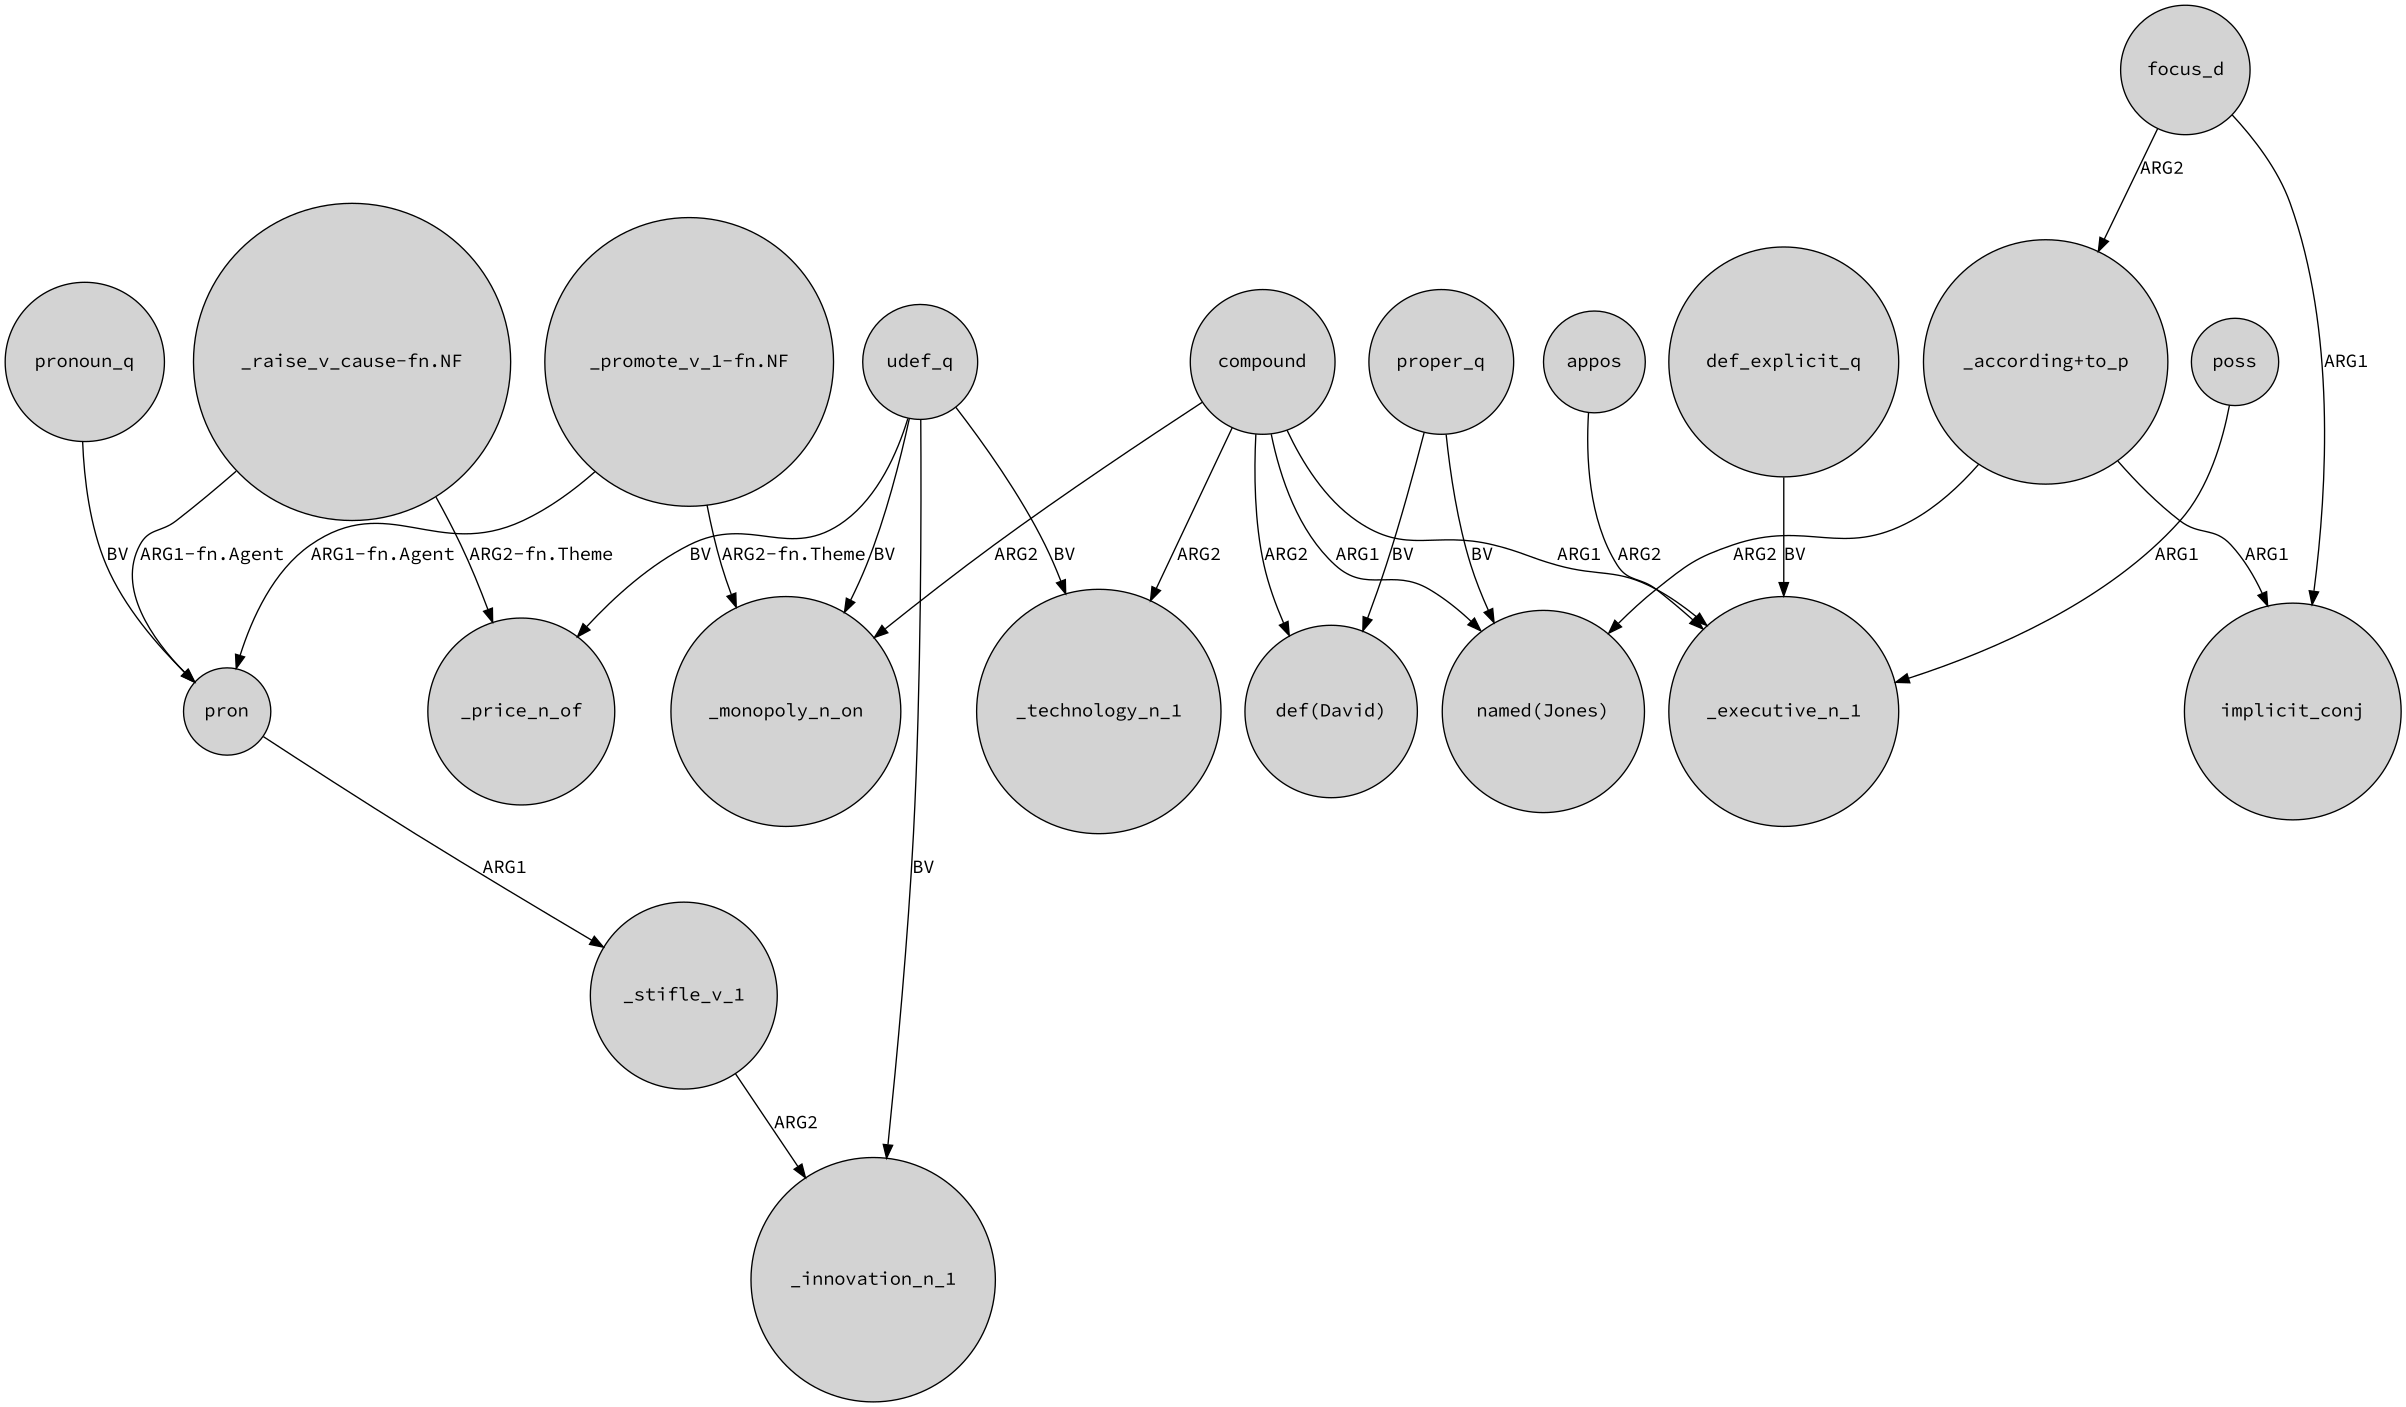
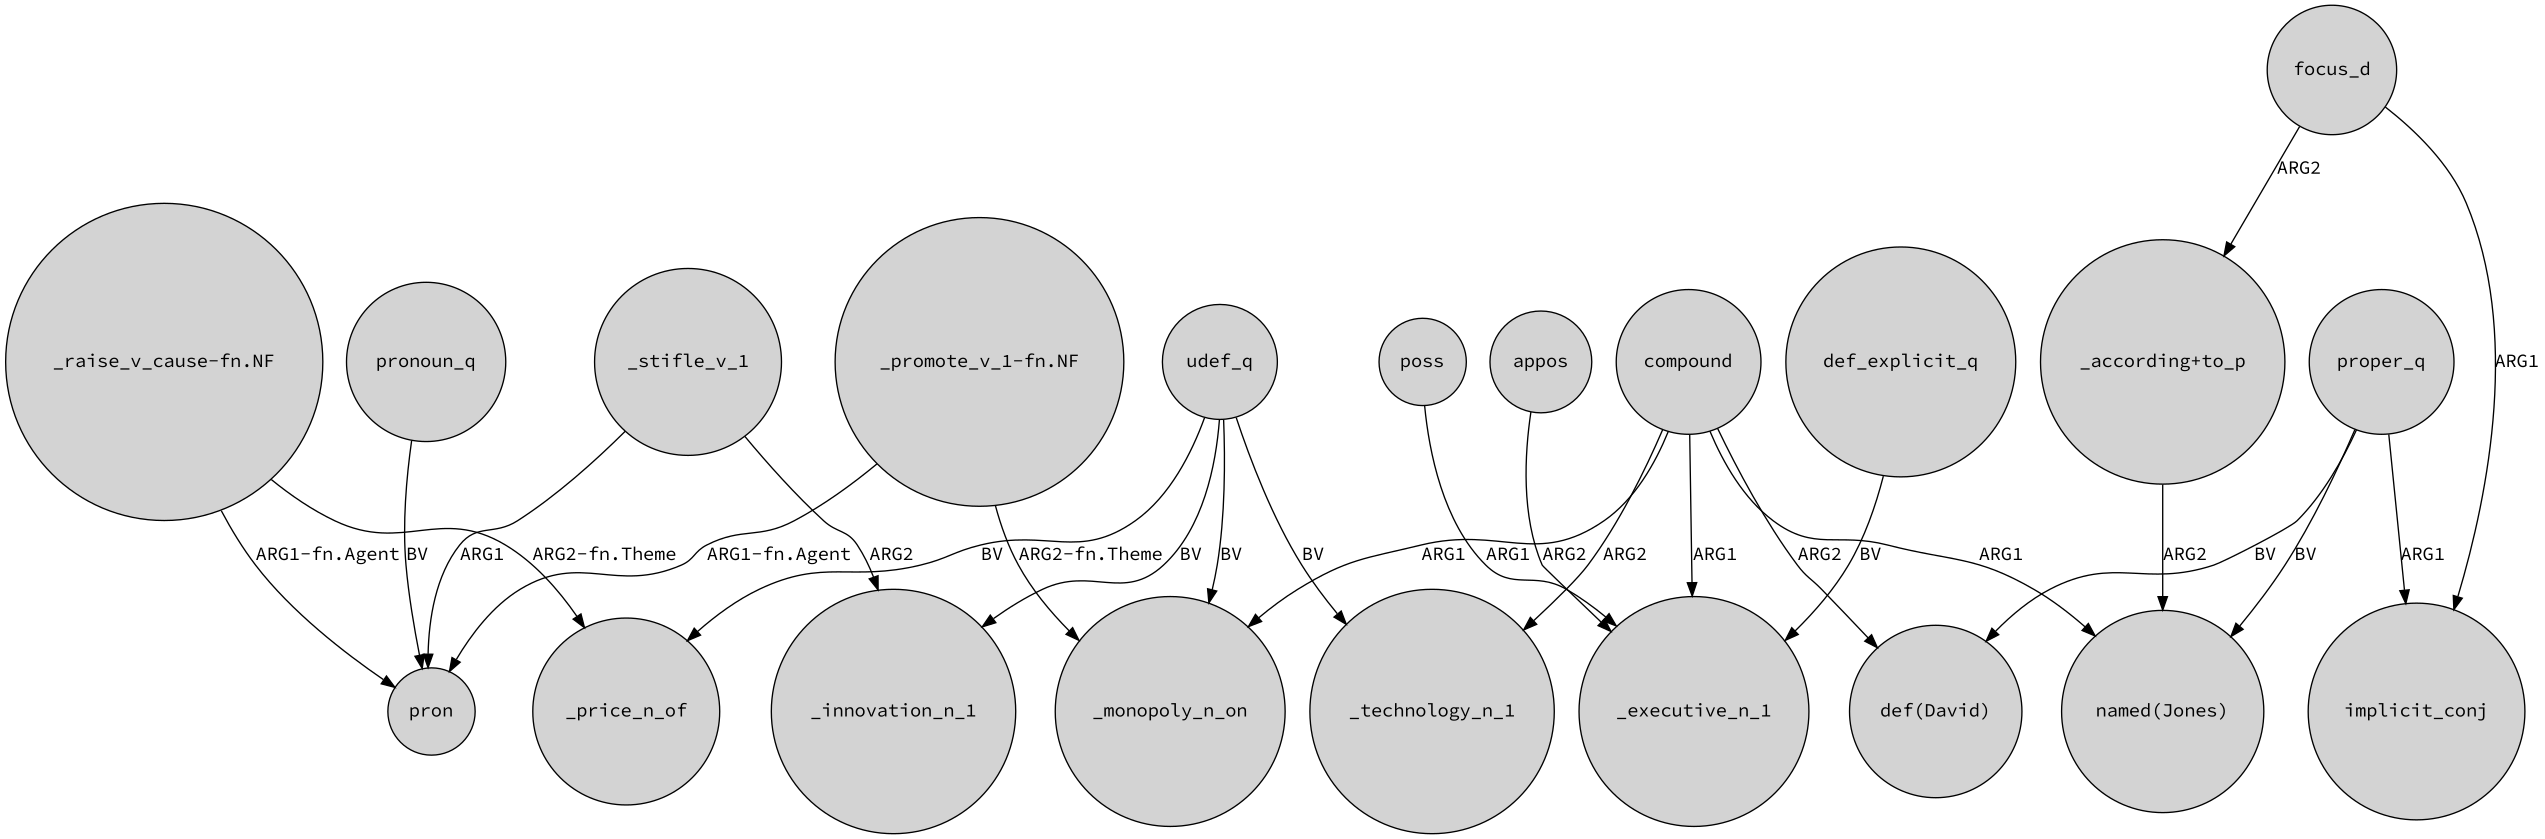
  digraph {
    fontname="Source Code Pro"
    node [fontname="Source Code Pro" shape=circle style=filled]
    edge [fontname="Source Code Pro"]
    udef_q
    _price_n_of
    _monopoly_n_on
    _innovation_n_1
    _technology_n_1
    poss
    _executive_n_1
    appos
    compound
    "named(Jones)"
    n11 [label="def(David)"]
    _stifle_v_1
    pron
    proper_q
    def_explicit_q
    pronoun_q
    "_raise_v_cause-fn.NF"
    "_according+to_p"
    implicit_conj
    "_promote_v_1-fn.NF"
    focus_d
    udef_q -> _price_n_of [label=BV]
    udef_q -> _monopoly_n_on [label=BV]
    udef_q -> _innovation_n_1 [label=BV]
    udef_q -> _technology_n_1 [label=BV]
    poss -> _executive_n_1 [label=ARG1]
    appos -> _executive_n_1 [label=ARG2]
-   compound -> _monopoly_n_on [label=ARG2]
+   compound -> _monopoly_n_on [label=ARG1]
    compound -> _technology_n_1 [label=ARG2]
    compound -> _executive_n_1 [label=ARG1]
    compound -> "named(Jones)" [label=ARG1]
    compound -> n11 [label=ARG2]
    _stifle_v_1 -> _innovation_n_1 [label=ARG2]
-   pron -> _stifle_v_1 [label=ARG1]
+   _stifle_v_1 -> pron [label=ARG1]
    proper_q -> "named(Jones)" [label=BV]
    proper_q -> n11 [label=BV]
    def_explicit_q -> _executive_n_1 [label=BV]
    pronoun_q -> pron [label=BV]
    "_raise_v_cause-fn.NF" -> _price_n_of [label="ARG2-fn.Theme"]
    "_raise_v_cause-fn.NF" -> pron [label="ARG1-fn.Agent"]
    "_according+to_p" -> "named(Jones)" [label=ARG2]
-   "_according+to_p" -> implicit_conj [label=ARG1]
+   proper_q -> implicit_conj [label=ARG1]
    "_promote_v_1-fn.NF" -> _monopoly_n_on [label="ARG2-fn.Theme"]
    "_promote_v_1-fn.NF" -> pron [label="ARG1-fn.Agent"]
    focus_d -> "_according+to_p" [label=ARG2]
    focus_d -> implicit_conj [label=ARG1]
  }
